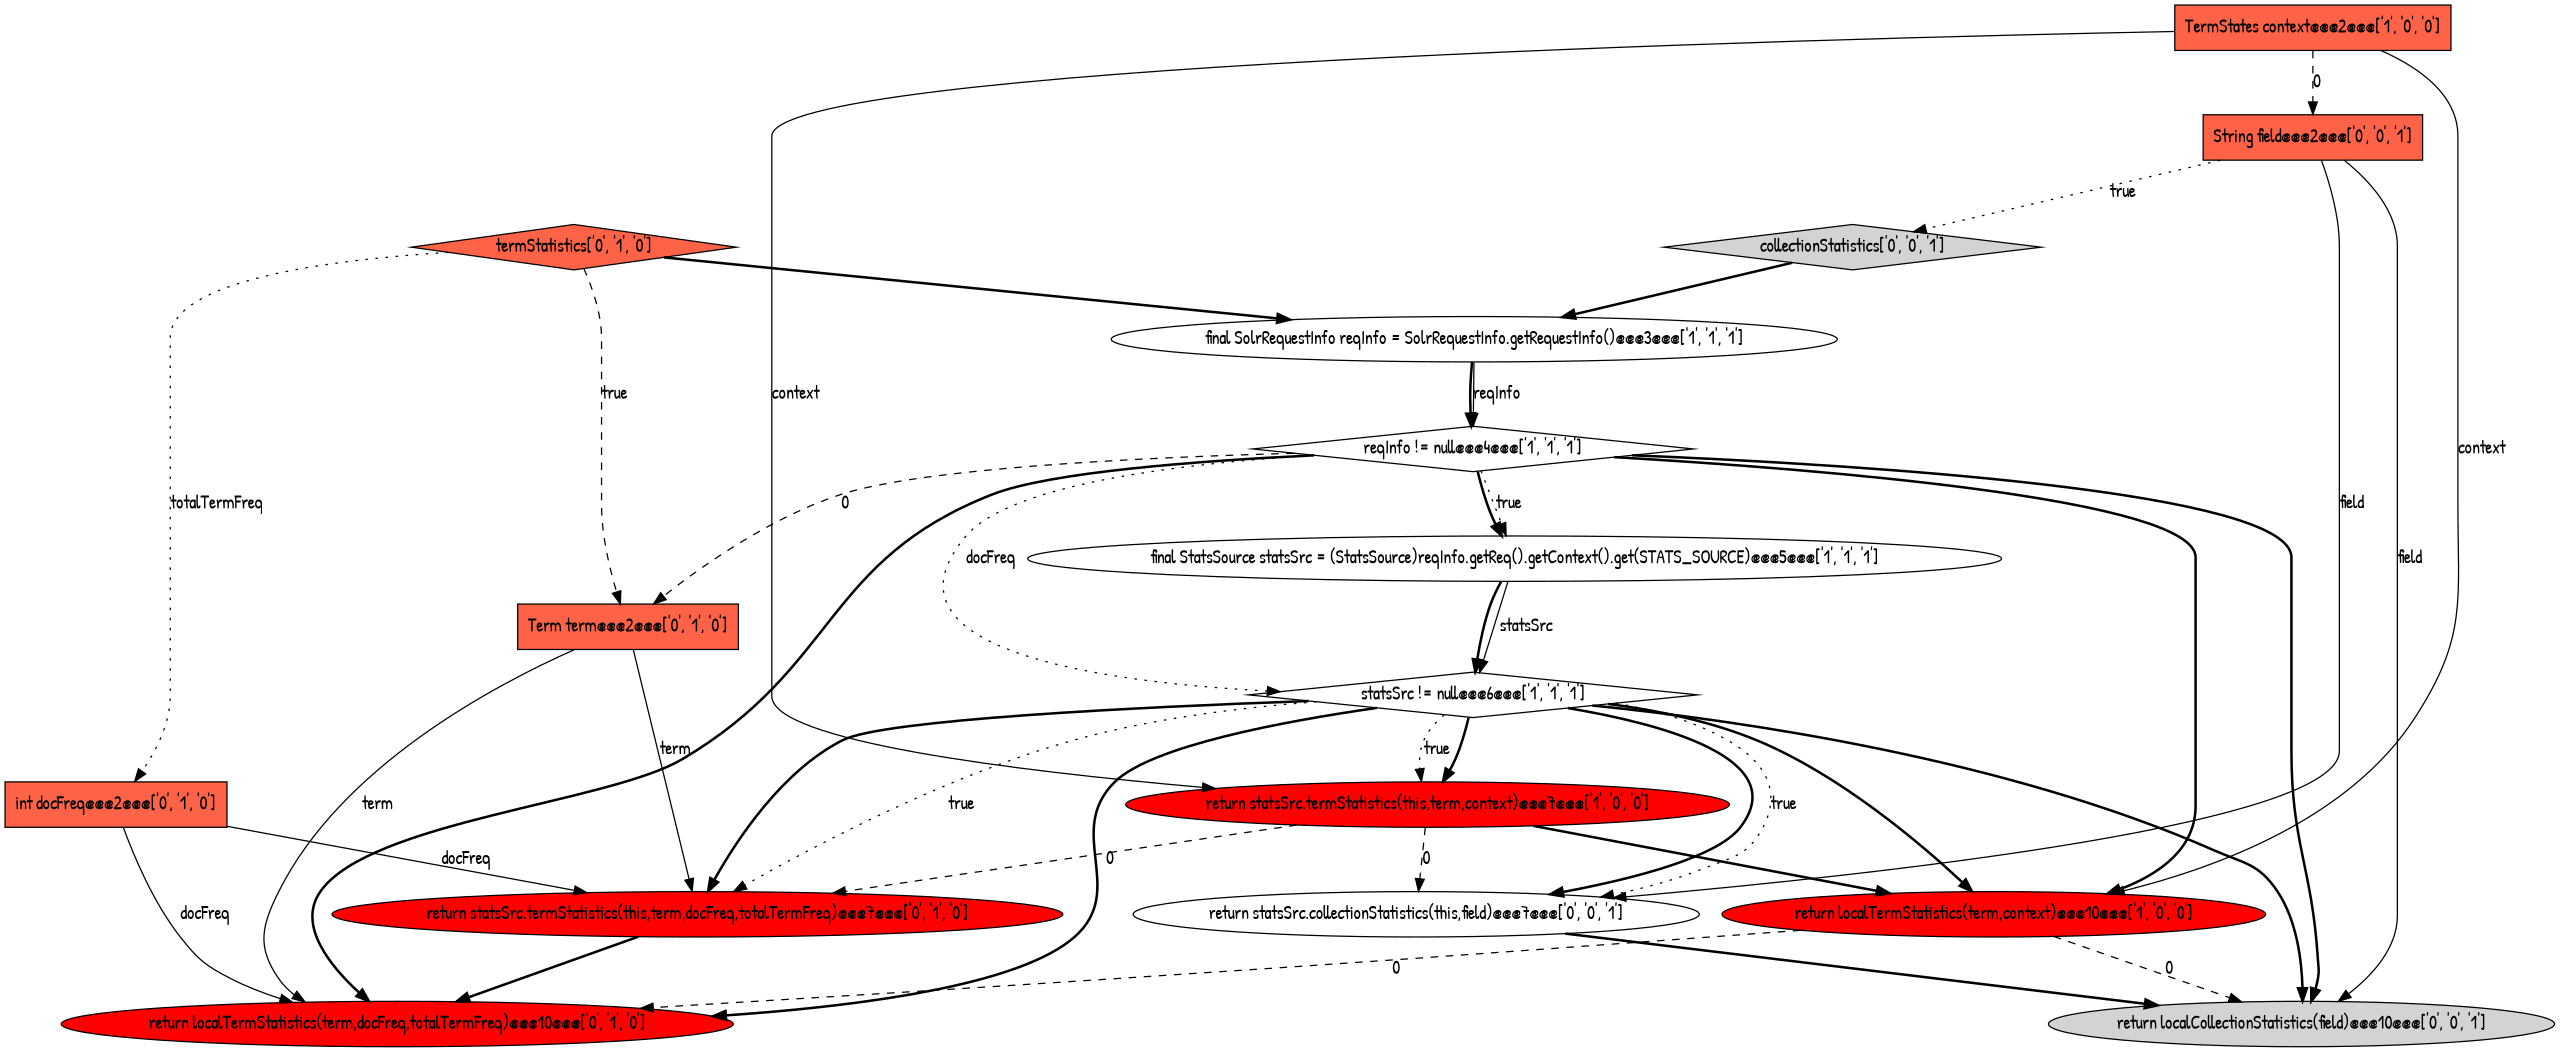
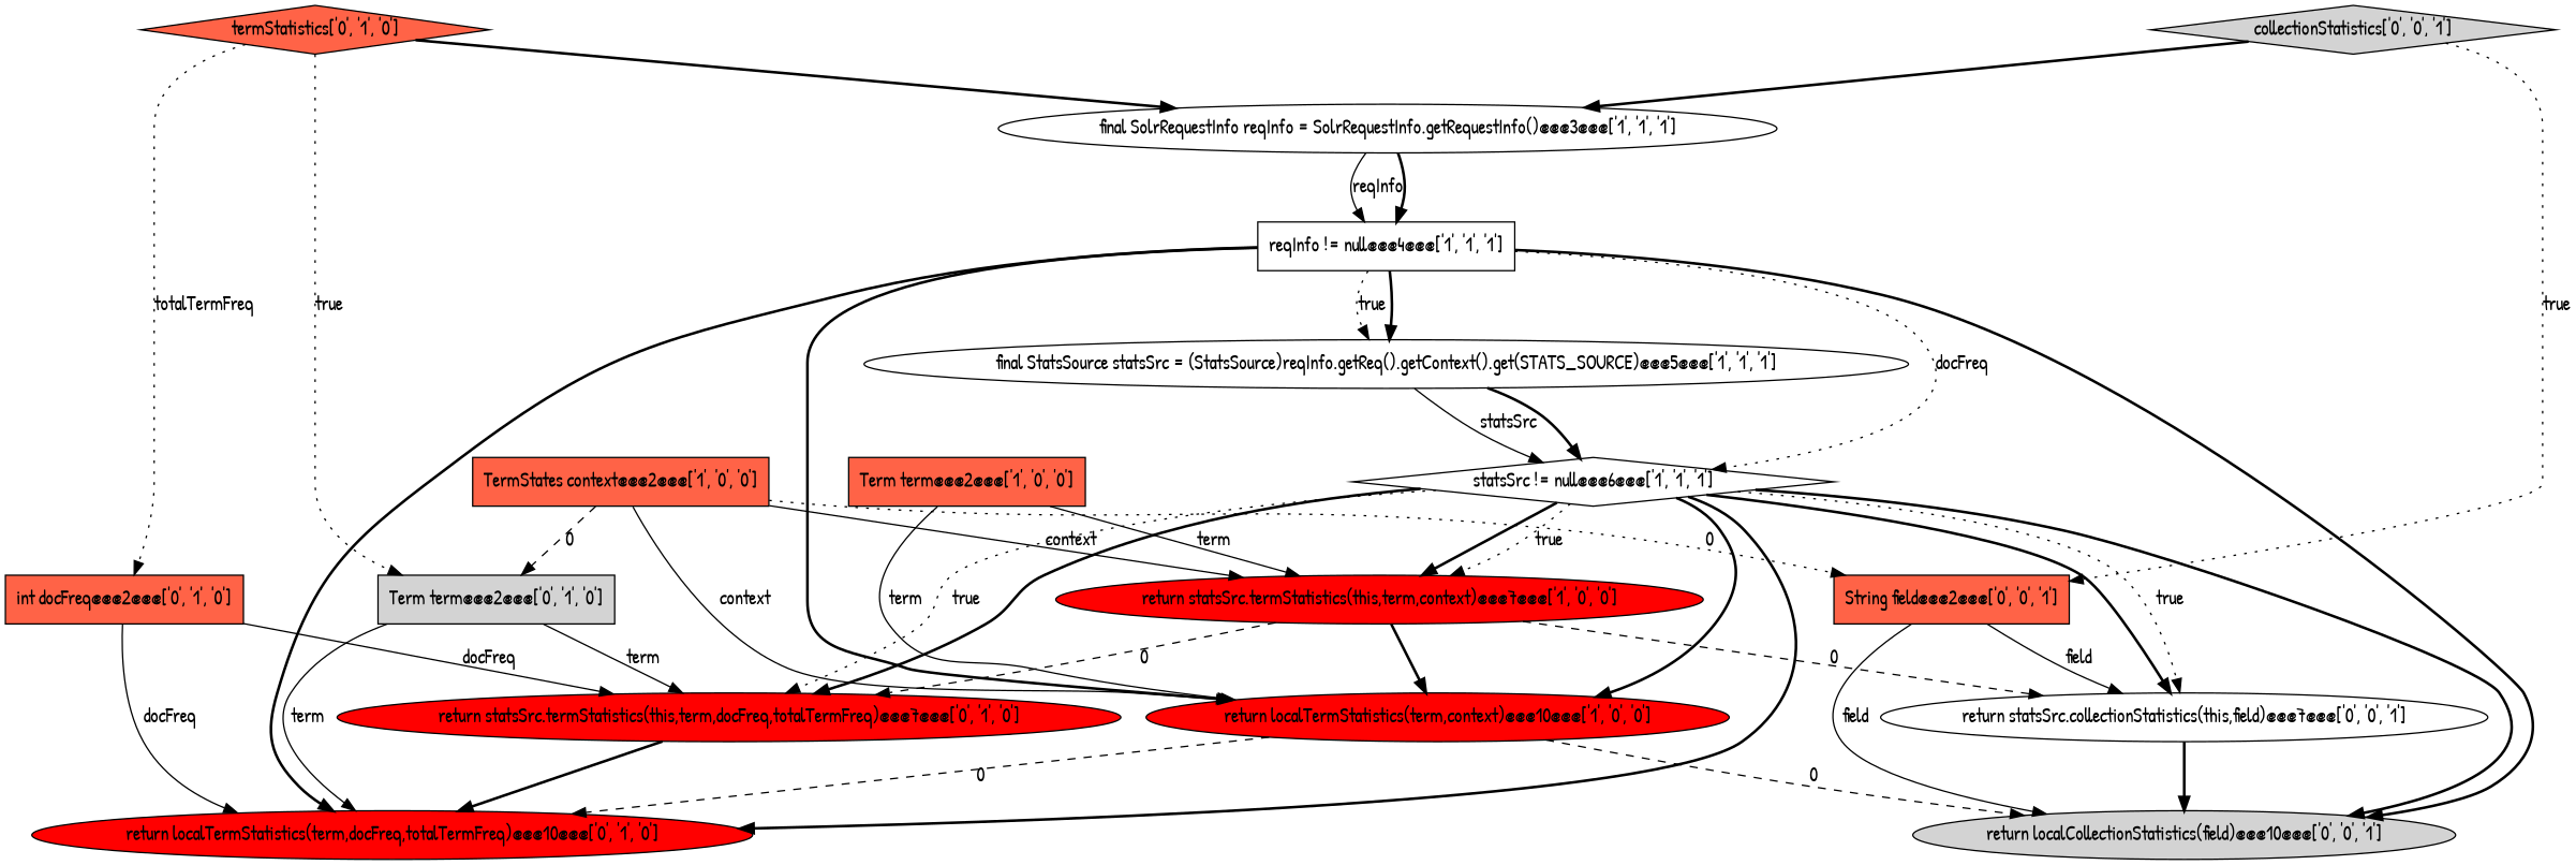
  digraph {
    fontname="Patrick Hand"
    node [fillcolor=tomato fontname="Patrick Hand" shape=ellipse style=filled]
    edge [fontname="Patrick Hand" style=bold]
    n1 [fillcolor=red label="return localTermStatistics(term,docFreq,totalTermFreq)@@@10@@@['0', '1', '0']"]
    n2 [label="termStatistics['0', '1', '0']" shape=diamond]
    n3 [fillcolor=white label="final SolrRequestInfo reqInfo = SolrRequestInfo.getRequestInfo()@@@3@@@['1', '1', '1']"]
    n4 [label="int docFreq@@@2@@@['0', '1', '0']" shape=box]
-   n5 [label="Term term@@@2@@@['0', '1', '0']" shape=box]
-   n6 [fillcolor=white label="reqInfo != null@@@4@@@['1', '1', '1']" shape=diamond]
+   n5 [fillcolor=lightgray label="Term term@@@2@@@['0', '1', '0']" shape=box]
+   n6 [fillcolor=white label="reqInfo != null@@@4@@@['1', '1', '1']" shape=box]
    n7 [fillcolor=red label="return statsSrc.termStatistics(this,term,docFreq,totalTermFreq)@@@7@@@['0', '1', '0']"]
    n8 [fillcolor=white label="return statsSrc.collectionStatistics(this,field)@@@7@@@['0', '0', '1']"]
    n9 [fillcolor=lightgray label="return localCollectionStatistics(field)@@@10@@@['0', '0', '1']"]
    n10 [fillcolor=red label="return localTermStatistics(term,context)@@@10@@@['1', '0', '0']"]
    n11 [fillcolor=white label="final StatsSource statsSrc = (StatsSource)reqInfo.getReq().getContext().get(STATS_SOURCE)@@@5@@@['1', '1', '1']"]
    n12 [fillcolor=white label="statsSrc != null@@@6@@@['1', '1', '1']" shape=diamond]
+   n13 [label="Term term@@@2@@@['1', '0', '0']" shape=box]
    n14 [fillcolor=red label="return statsSrc.termStatistics(this,term,context)@@@7@@@['1', '0', '0']"]
    n15 [label="TermStates context@@@2@@@['1', '0', '0']" shape=box]
    n16 [label="String field@@@2@@@['0', '0', '1']" shape=box]
    n17 [fillcolor=lightgray label="collectionStatistics['0', '0', '1']" shape=diamond]
    n2 -> n3
    n2 -> n4 [label=totalTermFreq style=dotted]
-   n2 -> n5 [label=true style=dashed]
+   n2 -> n5 [label=true style=dotted]
    n3 -> n6 [label=reqInfo style=solid]
    n3 -> n6
    n4 -> n1 [label=docFreq style=solid]
    n4 -> n7 [label=docFreq style=solid]
    n5 -> n1 [label=term style=solid]
    n5 -> n7 [label=term style=solid]
    n6 -> n1
    n6 -> n9
    n6 -> n10
    n6 -> n11
    n6 -> n11 [label=true style=dotted]
    n6 -> n12 [label=docFreq style=dotted]
    n7 -> n1
    n8 -> n9
    n10 -> n1 [label=0 style=dashed]
    n10 -> n9 [label=0 style=dashed]
    n11 -> n12 [label=statsSrc style=solid]
    n11 -> n12
    n12 -> n1
    n12 -> n7
    n12 -> n7 [label=true style=dotted]
    n12 -> n8
    n12 -> n8 [label=true style=dotted]
    n12 -> n9
    n12 -> n10
    n12 -> n14
    n12 -> n14 [label=true style=dotted]
+   n13 -> n10 [label=term style=solid]
+   n13 -> n14 [label=term style=solid]
    n14 -> n7 [label=0 style=dashed]
    n14 -> n8 [label=0 style=dashed]
    n14 -> n10
-   n6 -> n5 [label=0 style=dashed]
+   n15 -> n5 [label=0 style=dashed]
    n15 -> n10 [label=context style=solid]
    n15 -> n14 [label=context style=solid]
-   n15 -> n16 [label=0 style=dashed]
+   n15 -> n16 [label=0 style=dotted]
    n16 -> n8 [label=field style=solid]
    n16 -> n9 [label=field style=solid]
    n17 -> n3
-   n16 -> n17 [label=true style=dotted]
+   n17 -> n16 [label=true style=dotted]
  }
